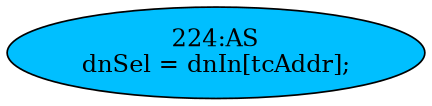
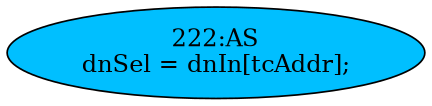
  strict digraph {
-   n1 [ast="<pyverilog.vparser.ast.Assign object at 0x7f9e057e7b10>" def_var="['dnSel']" fillcolor=deepskyblue label="224:AS\ndnSel = dnIn[tcAddr];" statements="[]" style=filled typ=Assign use_var="['dnIn', 'tcAddr']"]
+   n1 [ast="<pyverilog.vparser.ast.Assign object at 0x7f9e057e7b10>" def_var="['dnSel']" fillcolor=deepskyblue label="222:AS\ndnSel = dnIn[tcAddr];" statements="[]" style=filled typ=Assign use_var="['dnIn', 'tcAddr']"]
  }
